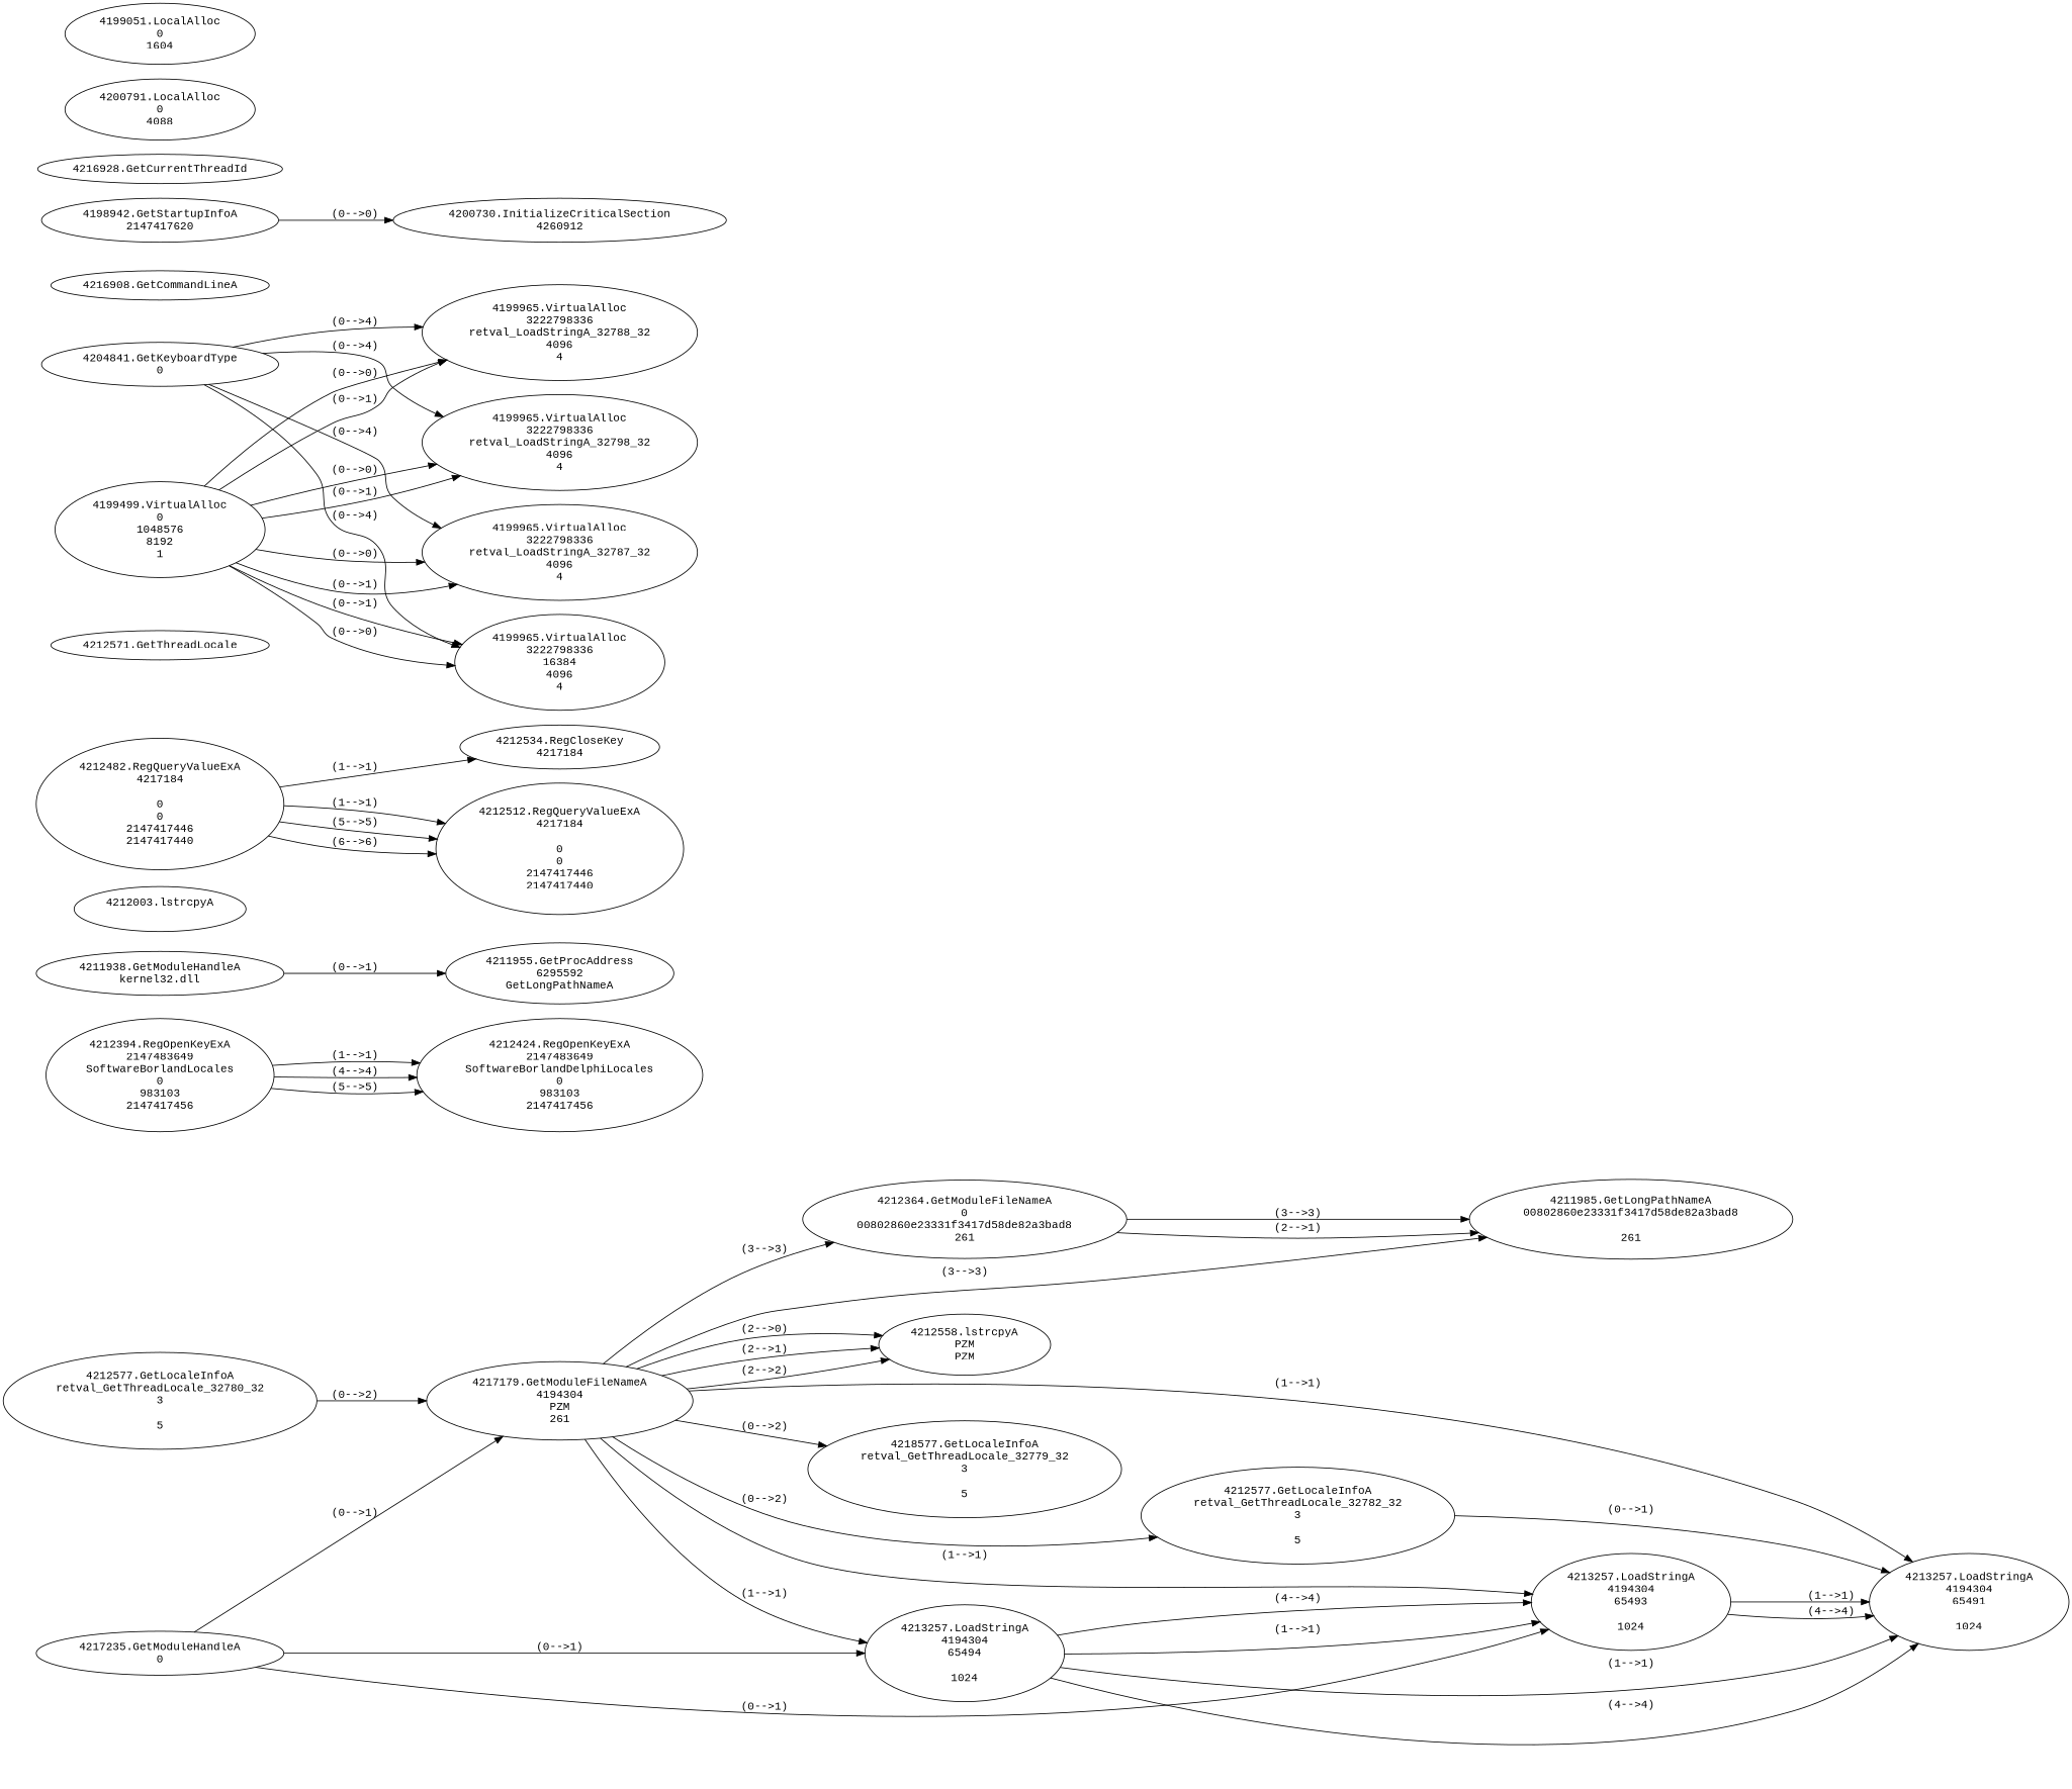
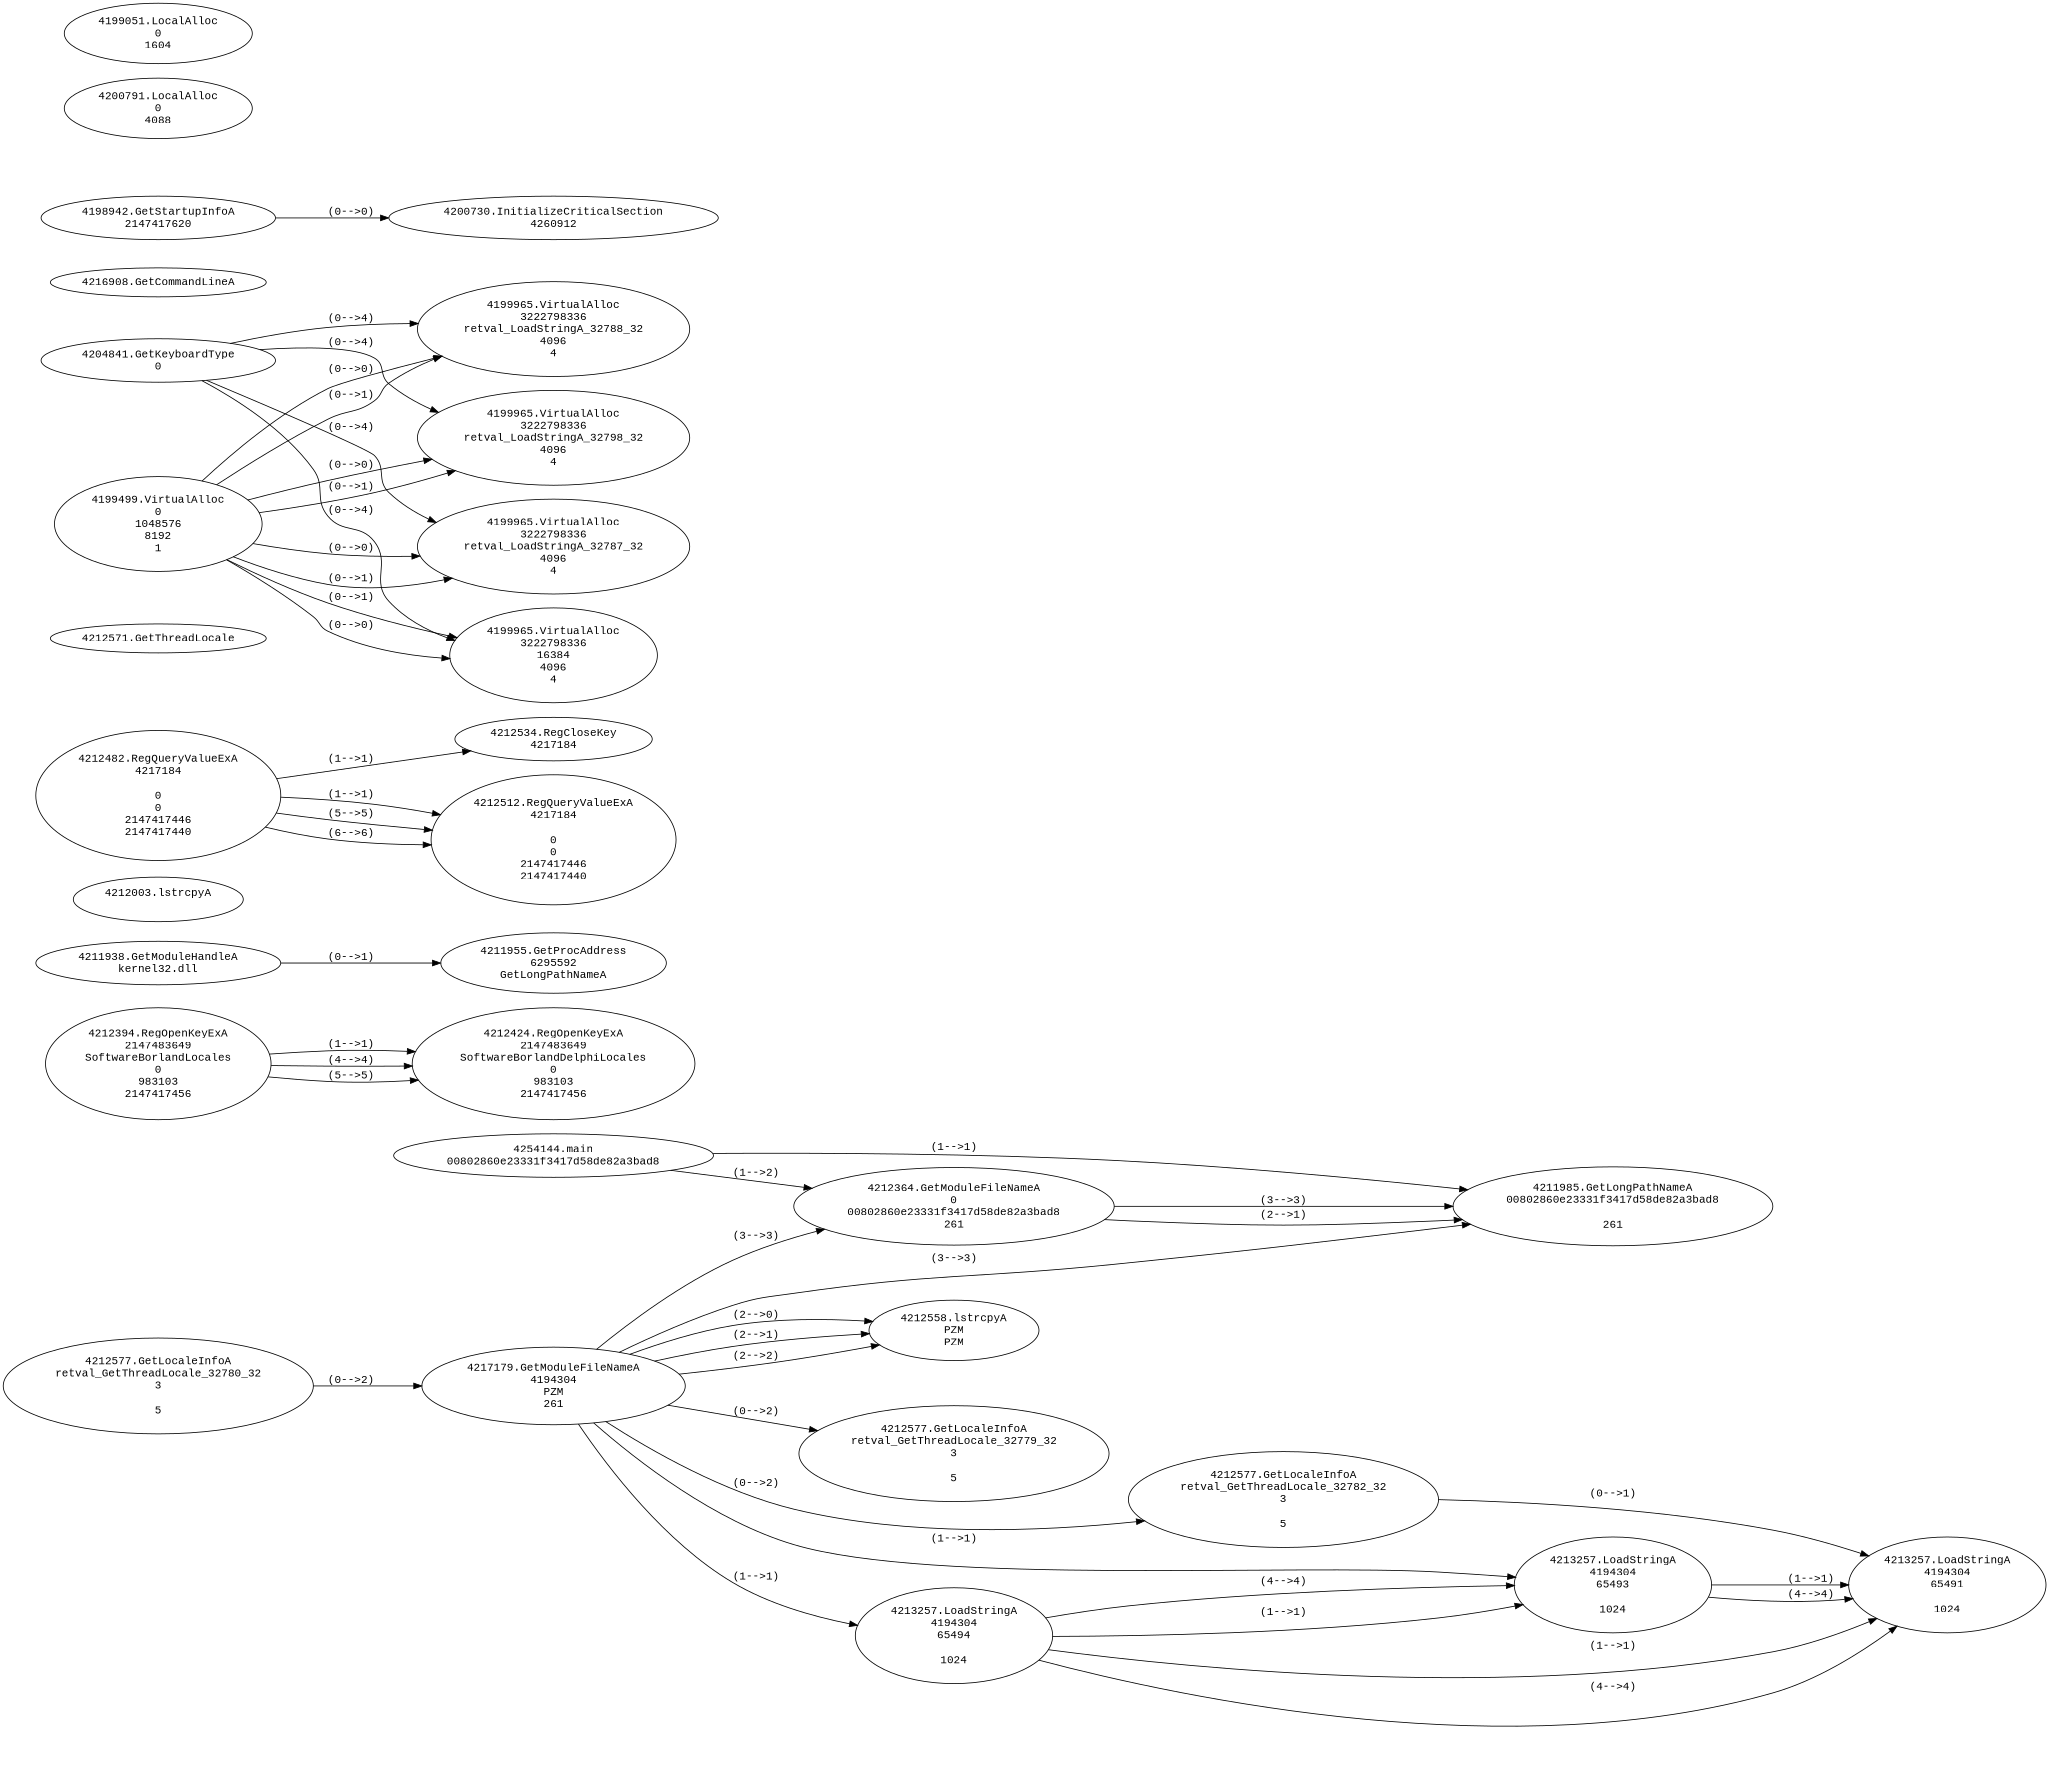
  digraph {
    fontname="Liberation Mono"
    rankdir=LR
    node [fontname="Liberation Mono"]
    edge [fontname="Liberation Mono"]
+   n1 [label="4254144.main\n00802860e23331f3417d58de82a3bad8"]
    n2 [label="4212364.GetModuleFileNameA\n0\n00802860e23331f3417d58de82a3bad8\n261"]
    n3 [label="4211985.GetLongPathNameA\n00802860e23331f3417d58de82a3bad8\n\n261"]
-   n4 [label="4217235.GetModuleHandleA\n0"]
    n5 [label="4217179.GetModuleFileNameA\n4194304\nPZM\n261"]
    n6 [label="4213257.LoadStringA\n4194304\n65494\n\n1024"]
    n7 [label="4213257.LoadStringA\n4194304\n65493\n\n1024"]
    n8 [label="4213257.LoadStringA\n4194304\n65491\n\n1024"]
    n9 [label="4212558.lstrcpyA\nPZM\nPZM"]
-   n10 [label="4218577.GetLocaleInfoA\nretval_GetThreadLocale_32779_32\n3\n\n5"]
+   n10 [label="4212577.GetLocaleInfoA\nretval_GetThreadLocale_32779_32\n3\n\n5"]
    n11 [label="4212577.GetLocaleInfoA\nretval_GetThreadLocale_32782_32\n3\n\n5"]
    n12 [label="4212577.GetLocaleInfoA\nretval_GetThreadLocale_32780_32\n3\n\n5"]
    n13 [label="4212394.RegOpenKeyExA\n2147483649\nSoftware\Borland\Locales\n0\n983103\n2147417456"]
    n14 [label="4212424.RegOpenKeyExA\n2147483649\nSoftware\Borland\Delphi\Locales\n0\n983103\n2147417456"]
    n15 [label="4211938.GetModuleHandleA\nkernel32.dll"]
    n16 [label="4211955.GetProcAddress\n6295592\nGetLongPathNameA"]
    n17 [label="4212003.lstrcpyA\n\n"]
    n18 [label="4212482.RegQueryValueExA\n4217184\n\n0\n0\n2147417446\n2147417440"]
    n19 [label="4212534.RegCloseKey\n4217184"]
    n20 [label="4212512.RegQueryValueExA\n4217184\n\n0\n0\n2147417446\n2147417440"]
    n21 [label="4212571.GetThreadLocale\n"]
    n22 [label="4204841.GetKeyboardType\n0"]
    n23 [label="4199965.VirtualAlloc\n3222798336\nretval_LoadStringA_32787_32\n4096\n4"]
    n24 [label="4199965.VirtualAlloc\n3222798336\nretval_LoadStringA_32798_32\n4096\n4"]
    n25 [label="4199965.VirtualAlloc\n3222798336\n16384\n4096\n4"]
    n26 [label="4199965.VirtualAlloc\n3222798336\nretval_LoadStringA_32788_32\n4096\n4"]
    n27 [label="4216908.GetCommandLineA\n"]
    n28 [label="4198942.GetStartupInfoA\n2147417620"]
    n29 [label="4200730.InitializeCriticalSection\n4260912"]
-   n30 [label="4216928.GetCurrentThreadId\n"]
    n31 [label="4200791.LocalAlloc\n0\n4088"]
    n32 [label="4199499.VirtualAlloc\n0\n1048576\n8192\n1"]
    n33 [label="4199051.LocalAlloc\n0\n1604"]
+   n1 -> n2 [label="(1-->2)"]
+   n1 -> n3 [label="(1-->1)"]
    n2 -> n3 [label="(2-->1)"]
    n2 -> n3 [label="(3-->3)"]
-   n4 -> n5 [label="(0-->1)"]
-   n4 -> n6 [label="(0-->1)"]
-   n4 -> n7 [label="(0-->1)"]
    n5 -> n2 [label="(3-->3)"]
    n5 -> n3 [label="(3-->3)"]
    n5 -> n6 [label="(1-->1)"]
    n5 -> n7 [label="(1-->1)"]
-   n5 -> n8 [label="(1-->1)"]
    n5 -> n9 [label="(2-->1)"]
    n5 -> n9 [label="(2-->2)"]
    n5 -> n9 [label="(2-->0)"]
    n5 -> n10 [label="(0-->2)"]
    n5 -> n11 [label="(0-->2)"]
    n6 -> n7 [label="(1-->1)"]
    n6 -> n7 [label="(4-->4)"]
    n6 -> n8 [label="(1-->1)"]
    n6 -> n8 [label="(4-->4)"]
    n7 -> n8 [label="(1-->1)"]
    n7 -> n8 [label="(4-->4)"]
    n11 -> n8 [label="(0-->1)"]
    n12 -> n5 [label="(0-->2)"]
    n13 -> n14 [label="(1-->1)"]
    n13 -> n14 [label="(4-->4)"]
    n13 -> n14 [label="(5-->5)"]
    n15 -> n16 [label="(0-->1)"]
    n18 -> n19 [label="(1-->1)"]
    n18 -> n20 [label="(1-->1)"]
    n18 -> n20 [label="(5-->5)"]
    n18 -> n20 [label="(6-->6)"]
    n22 -> n23 [label="(0-->4)"]
    n22 -> n24 [label="(0-->4)"]
    n22 -> n25 [label="(0-->4)"]
    n22 -> n26 [label="(0-->4)"]
    n28 -> n29 [label="(0-->0)"]
    n32 -> n23 [label="(0-->1)"]
    n32 -> n23 [label="(0-->0)"]
    n32 -> n24 [label="(0-->1)"]
    n32 -> n24 [label="(0-->0)"]
    n32 -> n25 [label="(0-->1)"]
    n32 -> n25 [label="(0-->0)"]
    n32 -> n26 [label="(0-->1)"]
    n32 -> n26 [label="(0-->0)"]
  }
